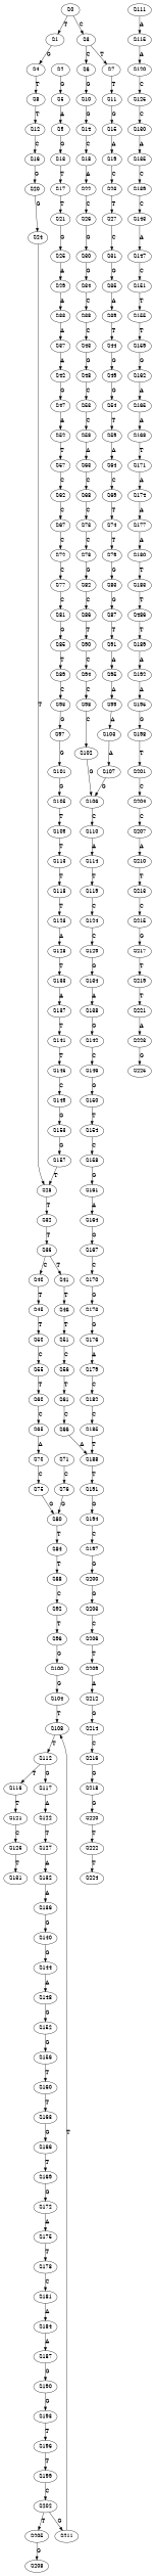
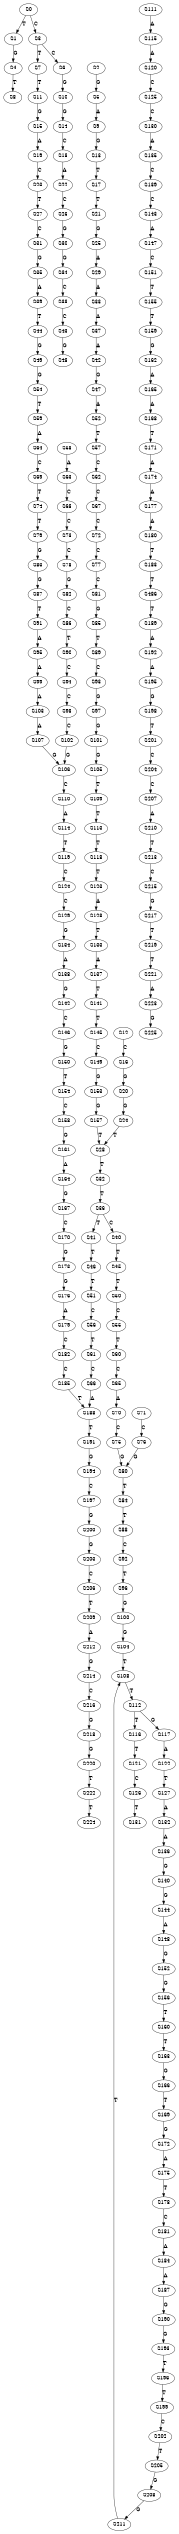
  strict digraph {
    S0
    S1
    S3
    S4
    S2
    S5
    S6
    S7
    S8
    S9
    S10
    S11
    S12
    S13
    S14
    S15
    S16
    S17
    S18
    S19
    S20
    S21
    S22
    S23
    S24
    S25
    S26
    S27
    S28
    S29
    S30
    S31
    S32
    S33
    S34
    S35
    S36
    S37
    S38
    S39
    S40
    S41
    S42
    S43
    S44
    S45
    S46
    S47
    S48
    S49
    S50
    S51
    S52
-   S53
    S54
    S55
    S56
    S57
    S58
    S59
    S60
    S61
    S62
    S63
    S64
    S65
    S66
    S67
    S68
    S69
    S70
    S188
    S72
    S73
    S74
    S75
    S71
    S76
    S77
    S78
    S79
    S80
    S81
    S82
    S83
    S84
    S85
    S86
    S87
    S88
    S89
    S90
    S91
    S92
    S93
    S94
    S95
    S96
    S97
    S98
    S99
    S100
    S101
    S102
    S103
    S104
    S105
    S106
    S107
    S108
    S109
    S110
    S112
    S113
    S114
    S111
    S115
    S116
    S117
    S118
    S119
    S120
    S121
    S122
    S123
    S124
    S125
    S126
    S127
    S128
    S129
    S130
    S131
    S132
    S133
    S134
    S135
    S136
    S137
    S138
    S139
    S140
    S141
    S142
    S143
    S144
    S145
    S146
    S147
    S148
    S149
    S150
    S151
    S152
    S153
    S154
    S155
    S156
    S157
    S158
    S159
    S160
    S161
    S162
    S163
    S164
    S165
    S166
    S167
    S168
    S169
    S170
    S171
    S172
    S173
    S174
    S175
    S176
    S177
    S178
    S179
    S180
    S181
    S182
    S183
    S184
    S185
    n188 [label=S486]
    S187
    S189
    S190
    S191
    S192
    S193
    S194
    S195
    S196
    S197
    S198
    S199
    S200
    S201
    S202
    S203
    S204
    S205
    S206
    S207
    S208
    S209
    S210
    S211
    S212
    S213
    S214
    S215
    S216
    S217
    S218
    S219
    S220
    S221
    S222
    S223
    S224
    S225
    S0 -> S1 [label=T]
    S0 -> S3 [label=C]
    S1 -> S4 [label=G]
    S3 -> S6 [label=C]
    S3 -> S7 [label=T]
    S4 -> S8 [label=T]
    S2 -> S5 [label=G]
    S5 -> S9 [label=A]
    S6 -> S10 [label=G]
    S7 -> S11 [label=T]
-   S8 -> S12 [label=T]
    S9 -> S13 [label=G]
    S10 -> S14 [label=G]
    S11 -> S15 [label=G]
    S12 -> S16 [label=C]
    S13 -> S17 [label=T]
    S14 -> S18 [label=C]
    S15 -> S19 [label=A]
    S16 -> S20 [label=G]
    S17 -> S21 [label=T]
    S18 -> S22 [label=A]
    S19 -> S23 [label=C]
    S20 -> S24 [label=G]
    S21 -> S25 [label=G]
    S22 -> S26 [label=C]
    S23 -> S27 [label=T]
    S24 -> S28 [label=T]
    S25 -> S29 [label=A]
    S26 -> S30 [label=G]
    S27 -> S31 [label=C]
    S28 -> S32 [label=T]
    S29 -> S33 [label=A]
    S30 -> S34 [label=G]
    S31 -> S35 [label=G]
    S32 -> S36 [label=T]
    S33 -> S37 [label=A]
    S34 -> S38 [label=C]
    S35 -> S39 [label=A]
    S36 -> S40 [label=C]
    S36 -> S41 [label=T]
    S37 -> S42 [label=A]
    S38 -> S43 [label=C]
    S39 -> S44 [label=T]
    S40 -> S45 [label=T]
    S41 -> S46 [label=T]
    S42 -> S47 [label=G]
    S43 -> S48 [label=G]
    S44 -> S49 [label=G]
    S45 -> S50 [label=T]
    S46 -> S51 [label=T]
    S47 -> S52 [label=A]
-   S48 -> S53 [label=C]
    S49 -> S54 [label=G]
    S50 -> S55 [label=C]
    S51 -> S56 [label=C]
    S52 -> S57 [label=T]
-   S53 -> S58 [label=C]
    S54 -> S59 [label=T]
    S55 -> S60 [label=T]
    S56 -> S61 [label=T]
    S57 -> S62 [label=C]
    S58 -> S63 [label=A]
    S59 -> S64 [label=A]
    S60 -> S65 [label=C]
    S61 -> S66 [label=C]
    S62 -> S67 [label=C]
    S63 -> S68 [label=C]
    S64 -> S69 [label=C]
    S65 -> S70 [label=A]
    S66 -> S188 [label=A]
    S67 -> S72 [label=C]
    S68 -> S73 [label=C]
    S69 -> S74 [label=T]
    S70 -> S75 [label=C]
    S188 -> S191 [label=T]
    S72 -> S77 [label=C]
    S73 -> S78 [label=C]
    S74 -> S79 [label=T]
    S75 -> S80 [label=G]
    S71 -> S76 [label=C]
    S76 -> S80 [label=G]
    S77 -> S81 [label=C]
    S78 -> S82 [label=G]
    S79 -> S83 [label=G]
    S80 -> S84 [label=T]
    S81 -> S85 [label=G]
    S82 -> S86 [label=C]
    S83 -> S87 [label=G]
    S84 -> S88 [label=T]
    S85 -> S89 [label=T]
    S86 -> S90 [label=T]
    S87 -> S91 [label=T]
    S88 -> S92 [label=C]
    S89 -> S93 [label=C]
    S90 -> S94 [label=C]
    S91 -> S95 [label=A]
    S92 -> S96 [label=T]
    S93 -> S97 [label=G]
    S94 -> S98 [label=C]
    S95 -> S99 [label=A]
    S96 -> S100 [label=G]
    S97 -> S101 [label=G]
    S98 -> S102 [label=C]
    S99 -> S103 [label=A]
    S100 -> S104 [label=G]
    S101 -> S105 [label=G]
    S102 -> S106 [label=G]
    S103 -> S107 [label=A]
    S104 -> S108 [label=T]
    S105 -> S109 [label=T]
    S106 -> S110 [label=C]
    S107 -> S106 [label=G]
    S108 -> S112 [label=T]
    S109 -> S113 [label=T]
    S110 -> S114 [label=A]
    S112 -> S116 [label=T]
    S112 -> S117 [label=G]
    S113 -> S118 [label=T]
    S114 -> S119 [label=T]
    S111 -> S115 [label=A]
    S115 -> S120 [label=A]
    S116 -> S121 [label=T]
    S117 -> S122 [label=A]
    S118 -> S123 [label=T]
    S119 -> S124 [label=C]
    S120 -> S125 [label=C]
    S121 -> S126 [label=C]
    S122 -> S127 [label=T]
    S123 -> S128 [label=A]
    S124 -> S129 [label=C]
    S125 -> S130 [label=C]
    S126 -> S131 [label=T]
    S127 -> S132 [label=A]
    S128 -> S133 [label=T]
    S129 -> S134 [label=G]
    S130 -> S135 [label=A]
    S132 -> S136 [label=A]
    S133 -> S137 [label=A]
    S134 -> S138 [label=A]
    S135 -> S139 [label=C]
    S136 -> S140 [label=G]
    S137 -> S141 [label=T]
    S138 -> S142 [label=G]
    S139 -> S143 [label=C]
    S140 -> S144 [label=G]
    S141 -> S145 [label=T]
    S142 -> S146 [label=C]
    S143 -> S147 [label=A]
    S144 -> S148 [label=A]
    S145 -> S149 [label=C]
    S146 -> S150 [label=G]
    S147 -> S151 [label=C]
    S148 -> S152 [label=G]
    S149 -> S153 [label=G]
    S150 -> S154 [label=T]
    S151 -> S155 [label=T]
    S152 -> S156 [label=G]
    S153 -> S157 [label=G]
    S154 -> S158 [label=C]
    S155 -> S159 [label=T]
    S156 -> S160 [label=T]
    S157 -> S28 [label=T]
    S158 -> S161 [label=G]
    S159 -> S162 [label=G]
    S160 -> S163 [label=T]
    S161 -> S164 [label=A]
    S162 -> S165 [label=A]
    S163 -> S166 [label=G]
    S164 -> S167 [label=G]
    S165 -> S168 [label=A]
    S166 -> S169 [label=T]
    S167 -> S170 [label=C]
    S168 -> S171 [label=T]
    S169 -> S172 [label=G]
    S170 -> S173 [label=G]
    S171 -> S174 [label=A]
    S172 -> S175 [label=A]
    S173 -> S176 [label=G]
    S174 -> S177 [label=A]
    S175 -> S178 [label=T]
    S176 -> S179 [label=A]
    S177 -> S180 [label=A]
    S178 -> S181 [label=C]
    S179 -> S182 [label=C]
    S180 -> S183 [label=T]
    S181 -> S184 [label=A]
    S182 -> S185 [label=C]
    S183 -> n188 [label=T]
    S184 -> S187 [label=A]
    S185 -> S188 [label=T]
    n188 -> S189 [label=T]
    S187 -> S190 [label=G]
    S189 -> S192 [label=A]
    S190 -> S193 [label=G]
    S191 -> S194 [label=G]
    S192 -> S195 [label=A]
    S193 -> S196 [label=T]
    S194 -> S197 [label=C]
    S195 -> S198 [label=G]
    S196 -> S199 [label=T]
    S197 -> S200 [label=G]
    S198 -> S201 [label=T]
    S199 -> S202 [label=C]
    S200 -> S203 [label=G]
    S201 -> S204 [label=C]
    S202 -> S205 [label=T]
    S203 -> S206 [label=C]
    S204 -> S207 [label=C]
    S205 -> S208 [label=G]
    S206 -> S209 [label=T]
    S207 -> S210 [label=A]
-   S202 -> S211 [label=G]
+   S208 -> S211 [label=G]
    S209 -> S212 [label=A]
    S210 -> S213 [label=T]
    S211 -> S108 [label=T]
    S212 -> S214 [label=G]
    S213 -> S215 [label=C]
    S214 -> S216 [label=C]
    S215 -> S217 [label=G]
    S216 -> S218 [label=G]
    S217 -> S219 [label=T]
    S218 -> S220 [label=G]
    S219 -> S221 [label=T]
    S220 -> S222 [label=T]
    S221 -> S223 [label=A]
    S222 -> S224 [label=T]
    S223 -> S225 [label=G]
  }
